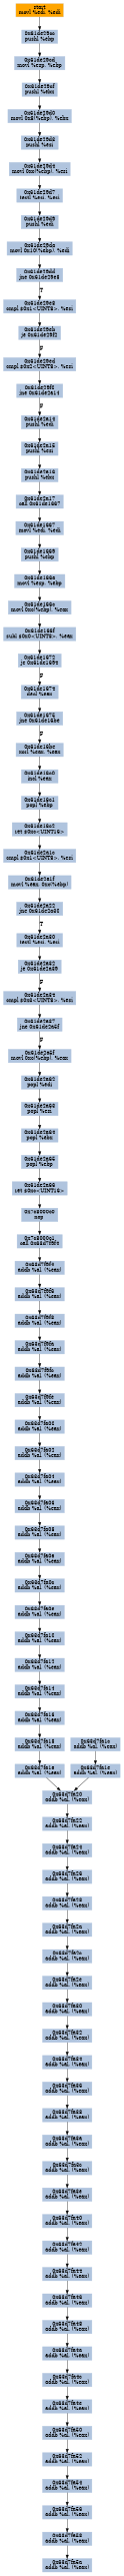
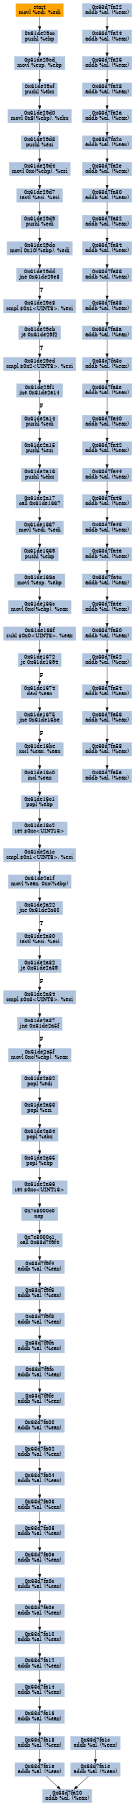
  digraph {
    node [color=lightsteelblue fillcolor=lightsteelblue shape=rectangle style=filled]
    edge [color="#000000"]
    n1 [color=lightgrey fillcolor=orange label="start\nmovl %edi, %edi"]
    n2 [label="0x61de29cc\npushl %ebp"]
    n3 [label="0x61de29cd\nmovl %esp, %ebp"]
    n4 [label="0x61de29cf\npushl %ebx"]
    n5 [label="0x61de29d0\nmovl 0x8(%ebp), %ebx"]
    n6 [label="0x61de29d3\npushl %esi"]
    n7 [label="0x61de29d4\nmovl 0xc(%ebp), %esi"]
    n8 [label="0x61de29d7\ntestl %esi, %esi"]
    n9 [label="0x61de29d9\npushl %edi"]
    n10 [label="0x61de29da\nmovl 0x10(%ebp), %edi"]
    n11 [label="0x61de29dd\njne 0x61de29e8"]
    n12 [label="0x61de29e8\ncmpl $0x1<UINT8>, %esi"]
    n13 [label="0x61de29eb\nje 0x61de29f2"]
    n14 [label="0x61de29ed\ncmpl $0x2<UINT8>, %esi"]
-   n15 [label="0x61de29f0\njne 0x61de2a14"]
+   n15 [label="0x61de29f1\njne 0x61de2a14"]
    n16 [label="0x61de2a14\npushl %edi"]
    n17 [label="0x61de2a15\npushl %esi"]
    n18 [label="0x61de2a16\npushl %ebx"]
    n19 [label="0x61de2a17\ncall 0x61de1667"]
    n20 [label="0x61de1667\nmovl %edi, %edi"]
    n21 [label="0x61de1669\npushl %ebp"]
    n22 [label="0x61de166a\nmovl %esp, %ebp"]
    n23 [label="0x61de166c\nmovl 0xc(%ebp), %eax"]
    n24 [label="0x61de166f\nsubl $0x0<UINT8>, %eax"]
    n25 [label="0x61de1672\nje 0x61de1694"]
    n26 [label="0x61de1674\ndecl %eax"]
    n27 [label="0x61de1675\njne 0x61de16be"]
    n28 [label="0x61de16be\nxorl %eax, %eax"]
    n29 [label="0x61de16c0\nincl %eax"]
    n30 [label="0x61de16c1\npopl %ebp"]
    n31 [label="0x61de16c2\nret $0xc<UINT16>"]
    n32 [label="0x61de2a1c\ncmpl $0x1<UINT8>, %esi"]
    n33 [label="0x61de2a1f\nmovl %eax, 0xc(%ebp)"]
    n34 [label="0x61de2a22\njne 0x61de2a30"]
    n35 [label="0x61de2a30\ntestl %esi, %esi"]
    n36 [label="0x61de2a32\nje 0x61de2a39"]
    n37 [label="0x61de2a34\ncmpl $0x3<UINT8>, %esi"]
    n38 [label="0x61de2a37\njne 0x61de2a5f"]
    n39 [label="0x61de2a5f\nmovl 0xc(%ebp), %eax"]
    n40 [label="0x61de2a62\npopl %edi"]
    n41 [label="0x61de2a63\npopl %esi"]
    n42 [label="0x61de2a64\npopl %ebx"]
    n43 [label="0x61de2a65\npopl %ebp"]
    n44 [label="0x61de2a66\nret $0xc<UINT16>"]
    n45 [label="0x7c8000c0\nnop "]
    n46 [label="0x7c8000c1\ncall 0x63d7f9f4"]
    n47 [label="0x63d7f9f4\naddb %al, (%eax)"]
    n48 [label="0x63d7f9f6\naddb %al, (%eax)"]
    n49 [label="0x63d7f9f8\naddb %al, (%eax)"]
    n50 [label="0x63d7f9fa\naddb %al, (%eax)"]
    n51 [label="0x63d7f9fc\naddb %al, (%eax)"]
    n52 [label="0x63d7f9fe\naddb %al, (%eax)"]
    n53 [label="0x63d7fa00\naddb %al, (%eax)"]
    n54 [label="0x63d7fa02\naddb %al, (%eax)"]
    n55 [label="0x63d7fa04\naddb %al, (%eax)"]
    n56 [label="0x63d7fa06\naddb %al, (%eax)"]
    n57 [label="0x63d7fa08\naddb %al, (%eax)"]
    n58 [label="0x63d7fa0a\naddb %al, (%eax)"]
    n59 [label="0x63d7fa0c\naddb %al, (%eax)"]
    n60 [label="0x63d7fa0e\naddb %al, (%eax)"]
    n61 [label="0x63d7fa10\naddb %al, (%eax)"]
    n62 [label="0x63d7fa12\naddb %al, (%eax)"]
    n63 [label="0x63d7fa14\naddb %al, (%eax)"]
    n64 [label="0x63d7fa16\naddb %al, (%eax)"]
    n65 [label="0x63d7fa18\naddb %al, (%eax)"]
    n66 [label="0x63d7fa1a\naddb %al, (%eax)"]
    n67 [label="0x63d7fa20\naddb %al, (%eax)"]
    n68 [label="0x63d7fa1c\naddb %al, (%eax)"]
    n69 [label="0x63d7fa1e\naddb %al, (%eax)"]
    n70 [label="0x63d7fa22\naddb %al, (%eax)"]
    n71 [label="0x63d7fa24\naddb %al, (%eax)"]
    n72 [label="0x63d7fa26\naddb %al, (%eax)"]
    n73 [label="0x63d7fa28\naddb %al, (%eax)"]
    n74 [label="0x63d7fa2a\naddb %al, (%eax)"]
    n75 [label="0x63d7fa2c\naddb %al, (%eax)"]
    n76 [label="0x63d7fa2e\naddb %al, (%eax)"]
    n77 [label="0x63d7fa30\naddb %al, (%eax)"]
    n78 [label="0x63d7fa32\naddb %al, (%eax)"]
    n79 [label="0x63d7fa34\naddb %al, (%eax)"]
    n80 [label="0x63d7fa36\naddb %al, (%eax)"]
    n81 [label="0x63d7fa38\naddb %al, (%eax)"]
    n82 [label="0x63d7fa3a\naddb %al, (%eax)"]
    n83 [label="0x63d7fa3c\naddb %al, (%eax)"]
    n84 [label="0x63d7fa3e\naddb %al, (%eax)"]
    n85 [label="0x63d7fa40\naddb %al, (%eax)"]
    n86 [label="0x63d7fa42\naddb %al, (%eax)"]
    n87 [label="0x63d7fa44\naddb %al, (%eax)"]
    n88 [label="0x63d7fa46\naddb %al, (%eax)"]
    n89 [label="0x63d7fa48\naddb %al, (%eax)"]
    n90 [label="0x63d7fa4a\naddb %al, (%eax)"]
    n91 [label="0x63d7fa4c\naddb %al, (%eax)"]
    n92 [label="0x63d7fa4e\naddb %al, (%eax)"]
    n93 [label="0x63d7fa50\naddb %al, (%eax)"]
    n94 [label="0x63d7fa52\naddb %al, (%eax)"]
    n95 [label="0x63d7fa54\naddb %al, (%eax)"]
    n96 [label="0x63d7fa56\naddb %al, (%eax)"]
    n97 [label="0x63d7fa58\naddb %al, (%eax)"]
    n98 [label="0x63d7fa5a\naddb %al, (%eax)"]
    n1 -> n2
    n2 -> n3
    n3 -> n4
    n4 -> n5
    n5 -> n6
    n6 -> n7
    n7 -> n8
    n8 -> n9
    n9 -> n10
    n10 -> n11
    n11 -> n12 [label=T]
    n12 -> n13
-   n13 -> n14 [label=F]
+   n13 -> n14 [label=T]
    n14 -> n15
    n15 -> n16 [label=F]
    n16 -> n17
    n17 -> n18
    n18 -> n19
    n19 -> n20
    n20 -> n21
    n21 -> n22
    n22 -> n23
    n23 -> n24
    n24 -> n25
    n25 -> n26 [label=F]
    n26 -> n27
    n27 -> n28 [label=F]
    n28 -> n29
    n29 -> n30
    n30 -> n31
    n31 -> n32
    n32 -> n33
    n33 -> n34
    n34 -> n35 [label=T]
    n35 -> n36
    n36 -> n37 [label=F]
    n37 -> n38
    n38 -> n39 [label=F]
    n39 -> n40
    n40 -> n41
    n41 -> n42
    n42 -> n43
    n43 -> n44
    n44 -> n45
    n45 -> n46
    n46 -> n47
    n47 -> n48
    n48 -> n49
    n49 -> n50
    n50 -> n51
    n51 -> n52
    n52 -> n53
    n53 -> n54
    n54 -> n55
    n55 -> n56
    n56 -> n57
    n57 -> n58
    n58 -> n59
    n59 -> n60
    n60 -> n61
    n61 -> n62
    n62 -> n63
    n63 -> n64
    n64 -> n65
    n65 -> n66
    n66 -> n67
-   n67 -> n70
    n68 -> n69
    n69 -> n67
    n70 -> n71
    n71 -> n72
    n72 -> n73
    n73 -> n74
    n74 -> n75
    n75 -> n76
    n76 -> n77
    n77 -> n78
    n78 -> n79
    n79 -> n80
    n80 -> n81
    n81 -> n82
    n82 -> n83
    n83 -> n84
    n84 -> n85
    n85 -> n86
    n86 -> n87
    n87 -> n88
    n88 -> n89
    n89 -> n90
    n90 -> n91
    n91 -> n92
    n92 -> n93
    n93 -> n94
    n94 -> n95
    n95 -> n96
    n96 -> n97
    n97 -> n98
  }
